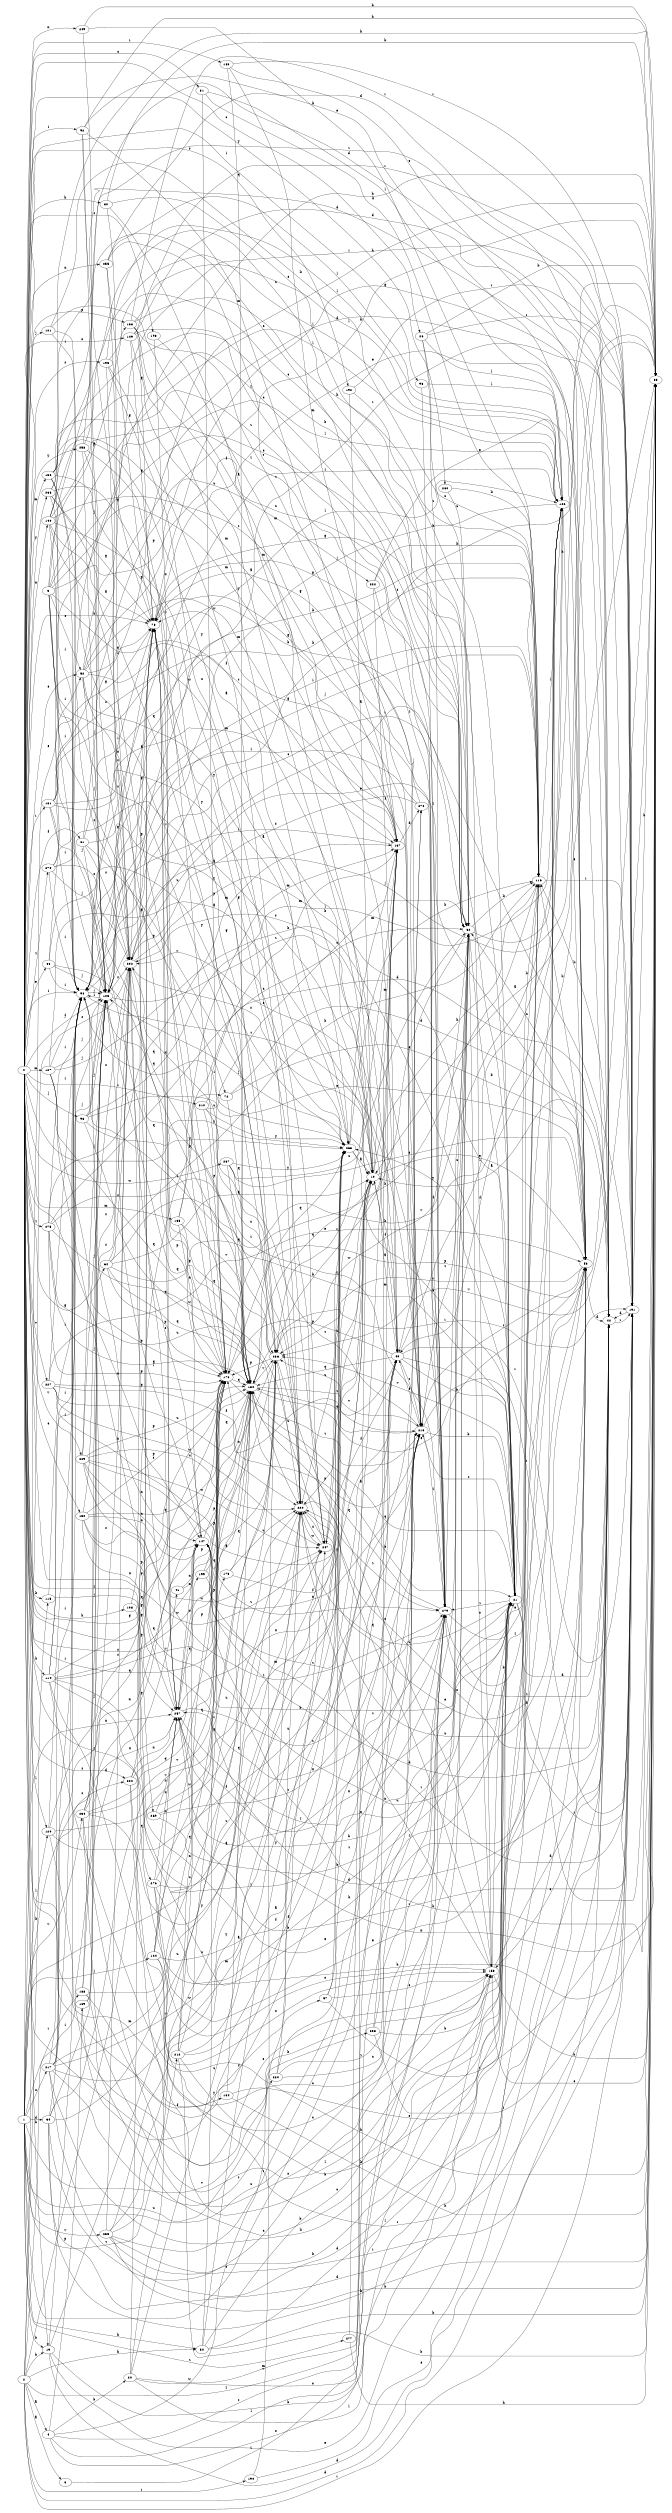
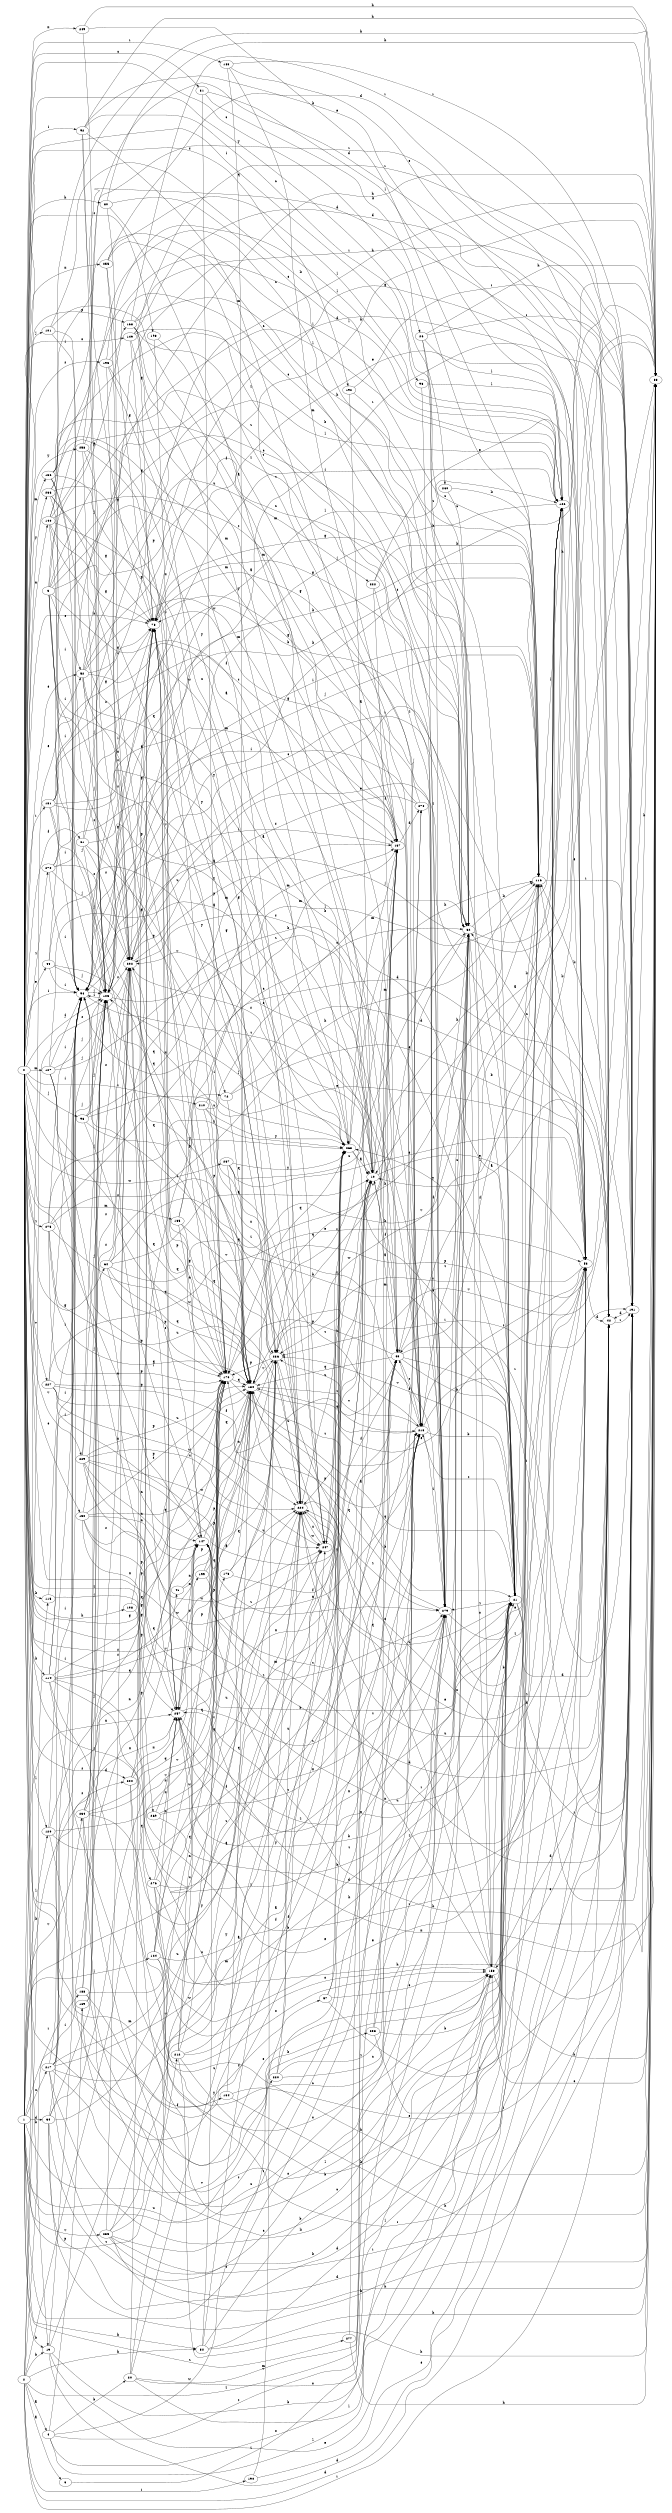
  strict digraph {
    rankdir=LR
    0
    19
    26
    31
    44
    52
    57
    61
    64
    72
    80
    92
    93
    94
    96
    101
    105
    108
    114
    115
    120
    127
    134
    135
    136
    140
    147
    149
    150
    158
    168
    173
    180
    181
    183
    192
    195
    198
    199
    200
    210
    227
    229
    237
    247
    249
    255
    258
    260
    266
    268
    269
    270
    275
    276
    73
    42
    236
    53
    21
    32
    191
    126
    279
    83
    116
    170
    137
    10
    213
    202
    82
    63
    257
    224
    1
    34
    124
    188
    212
    217
    220
    233
    234
    235
    277
    278
    2
    4
    6
    41
    190
    20
    169
    3
    222
    0 -> 19 [label=b]
    0 -> 26 [label=c]
    0 -> 31 [label=c]
    0 -> 44 [label=e]
    0 -> 52 [label=e]
    0 -> 57 [label=f]
    0 -> 61 [label=f]
    0 -> 64 [label=g]
    0 -> 72 [label=g]
    0 -> 80 [label=h]
    0 -> 92 [label=i]
    0 -> 93 [label=i]
    0 -> 94 [label=i]
    0 -> 96 [label=j]
    0 -> 101 [label=j]
    0 -> 105 [label=j]
    0 -> 108 [label=k]
    0 -> 114 [label=k]
    0 -> 115 [label=k]
    0 -> 120 [label=l]
    0 -> 127 [label=m]
    0 -> 134 [label=m]
    0 -> 135 [label=m]
    0 -> 136 [label=m]
    0 -> 140 [label=n]
    0 -> 147 [label=n]
    0 -> 149 [label=o]
    0 -> 150 [label=o]
    0 -> 158 [label=o]
    0 -> 168 [label=p]
    0 -> 173 [label=q]
    0 -> 180 [label=q]
    0 -> 181 [label=r]
    0 -> 183 [label=r]
    0 -> 192 [label=s]
    0 -> 195 [label=s]
    0 -> 198 [label=s]
    0 -> 199 [label=s]
    0 -> 200 [label=s]
    0 -> 210 [label=t]
    0 -> 227 [label=v]
    0 -> 229 [label=v]
    0 -> 237 [label=w]
    0 -> 247 [label=w]
    0 -> 249 [label=x]
    0 -> 255 [label=x]
    0 -> 258 [label=y]
    0 -> 260 [label=y]
    0 -> 266 [label=y]
    0 -> 268 [label=y]
    0 -> 269 [label=z]
    0 -> 270 [label=z]
    0 -> 275 [label=z]
    0 -> 276 [label=z]
    0 -> 73 [label=h]
    19 -> 94 [label=i]
    19 -> 42 [label=d]
    19 -> 236 [label=v]
    19 -> 53 [label=e]
    19 -> 21 [label=b]
    26 -> 32 [label=c]
    26 -> 191 [label=r]
    26 -> 126 [label=l]
    26 -> 279 [label=z]
    26 -> 83 [label=h]
    31 -> 126 [label=l]
    31 -> 116 [label=k]
    31 -> 170 [label=p]
    44 -> 94 [label=i]
    44 -> 105 [label=j]
    44 -> 180 [label=q]
    44 -> 268 [label=y]
    44 -> 191 [label=r]
    52 -> 105 [label=j]
    52 -> 268 [label=y]
    52 -> 73 [label=g]
    52 -> 32 [label=c]
    52 -> 126 [label=l]
    52 -> 83 [label=h]
    52 -> 170 [label=p]
    52 -> 137 [label=m]
    52 -> 10 [label=a]
    57 -> 158 [label=o]
    57 -> 268 [label=y]
    57 -> 191 [label=r]
    57 -> 213 [label=t]
    61 -> 105 [label=j]
    61 -> 268 [label=y]
    61 -> 236 [label=v]
    61 -> 83 [label=h]
    61 -> 116 [label=k]
    61 -> 202 [label=s]
    64 -> 180 [label=q]
    64 -> 21 [label=b]
    64 -> 83 [label=h]
    64 -> 116 [label=k]
    64 -> 170 [label=p]
    64 -> 10 [label=a]
    64 -> 202 [label=s]
    72 -> 180 [label=q]
    72 -> 42 [label=d]
    72 -> 53 [label=e]
    80 -> 32 [label=c]
    80 -> 83 [label=h]
    80 -> 10 [label=a]
    80 -> 202 [label=s]
    92 -> 105 [label=j]
    92 -> 73 [label=g]
    92 -> 53 [label=e]
-   140 -> 32 [label=c]
+   92 -> 32 [label=c]
    92 -> 83 [label=h]
    92 -> 137 [label=m]
    93 -> 126 [label=l]
    93 -> 279 [label=z]
    94 -> 105 [label=j]
    94 -> 147 [label=n]
    94 -> 126 [label=l]
    94 -> 116 [label=k]
    94 -> 213 [label=t]
    96 -> 105 [label=j]
    96 -> 180 [label=q]
    96 -> 268 [label=y]
    96 -> 73 [label=g]
    96 -> 53 [label=e]
    96 -> 126 [label=l]
    101 -> 94 [label=i]
    101 -> 116 [label=k]
    101 -> 202 [label=s]
    101 -> 63 [label=f]
    105 -> 94 [label=i]
    105 -> 180 [label=q]
    105 -> 32 [label=c]
    105 -> 191 [label=r]
    105 -> 279 [label=z]
    105 -> 202 [label=s]
    108 -> 73 [label=g]
    108 -> 83 [label=h]
    114 -> 94 [label=i]
    114 -> 105 [label=j]
    114 -> 158 [label=o]
    114 -> 180 [label=q]
    114 -> 236 [label=v]
    114 -> 21 [label=b]
    114 -> 279 [label=z]
    114 -> 83 [label=h]
    114 -> 170 [label=p]
    115 -> 94 [label=i]
    115 -> 53 [label=e]
    120 -> 94 [label=i]
    120 -> 247 [label=w]
    120 -> 21 [label=b]
    120 -> 170 [label=p]
    120 -> 63 [label=f]
    127 -> 94 [label=i]
    127 -> 105 [label=j]
    127 -> 180 [label=q]
    127 -> 21 [label=b]
    127 -> 170 [label=p]
    127 -> 10 [label=a]
    127 -> 257 [label=x]
    134 -> 180 [label=q]
    134 -> 53 [label=e]
    134 -> 83 [label=h]
    135 -> 147 [label=n]
    135 -> 180 [label=q]
    135 -> 42 [label=d]
    135 -> 236 [label=v]
    135 -> 137 [label=m]
    136 -> 94 [label=i]
    136 -> 105 [label=j]
    136 -> 268 [label=y]
    136 -> 32 [label=c]
    136 -> 279 [label=z]
    136 -> 170 [label=p]
    136 -> 137 [label=m]
    136 -> 257 [label=x]
    140 -> 94 [label=i]
    140 -> 247 [label=w]
    140 -> 73 [label=g]
    140 -> 42 [label=d]
    140 -> 126 [label=l]
    140 -> 279 [label=z]
    140 -> 170 [label=p]
    140 -> 213 [label=t]
    147 -> 105 [label=j]
    147 -> 42 [label=d]
    147 -> 191 [label=r]
    147 -> 83 [label=h]
    147 -> 170 [label=p]
    147 -> 202 [label=s]
    147 -> 257 [label=x]
    149 -> 73 [label=g]
    149 -> 42 [label=d]
    149 -> 21 [label=b]
    149 -> 191 [label=r]
    149 -> 10 [label=a]
    150 -> 105 [label=j]
    150 -> 147 [label=n]
    150 -> 180 [label=q]
    150 -> 247 [label=w]
    150 -> 42 [label=d]
    150 -> 170 [label=p]
    150 -> 257 [label=x]
    158 -> 180 [label=q]
    158 -> 73 [label=g]
    158 -> 42 [label=d]
    158 -> 21 [label=b]
    158 -> 83 [label=h]
    158 -> 224 [label=u]
    168 -> 268 [label=y]
    168 -> 73 [label=g]
    168 -> 191 [label=r]
    168 -> 126 [label=l]
    168 -> 116 [label=k]
    168 -> 137 [label=m]
    168 -> 213 [label=t]
    173 -> 180 [label=q]
    173 -> 63 [label=f]
    173 -> 224 [label=u]
    180 -> 236 [label=v]
    180 -> 53 [label=e]
    180 -> 21 [label=b]
    180 -> 191 [label=r]
    180 -> 213 [label=t]
    181 -> 94 [label=i]
    181 -> 180 [label=q]
    181 -> 268 [label=y]
    181 -> 73 [label=g]
    181 -> 42 [label=d]
    181 -> 137 [label=m]
    181 -> 213 [label=t]
    183 -> 180 [label=q]
    183 -> 53 [label=e]
    183 -> 191 [label=r]
    183 -> 137 [label=m]
    192 -> 21 [label=b]
    192 -> 191 [label=r]
    192 -> 10 [label=a]
    195 -> 247 [label=w]
    195 -> 32 [label=c]
    195 -> 126 [label=l]
    195 -> 202 [label=s]
    195 -> 224 [label=u]
    198 -> 137 [label=m]
    198 -> 257 [label=x]
    199 -> 180 [label=q]
    199 -> 170 [label=p]
    199 -> 213 [label=t]
    200 -> 158 [label=o]
    200 -> 180 [label=q]
    200 -> 73 [label=g]
    200 -> 21 [label=b]
    200 -> 257 [label=x]
    210 -> 268 [label=y]
    210 -> 32 [label=c]
    210 -> 170 [label=p]
    210 -> 137 [label=m]
    210 -> 224 [label=u]
    227 -> 94 [label=i]
    227 -> 247 [label=w]
    227 -> 53 [label=e]
    227 -> 279 [label=z]
    227 -> 170 [label=p]
    227 -> 63 [label=f]
    227 -> 224 [label=u]
    229 -> 105 [label=j]
    229 -> 147 [label=n]
    229 -> 247 [label=w]
    229 -> 21 [label=b]
    229 -> 279 [label=z]
    229 -> 170 [label=p]
    229 -> 10 [label=a]
    229 -> 202 [label=s]
    229 -> 224 [label=u]
    237 -> 180 [label=q]
    237 -> 268 [label=y]
    237 -> 53 [label=e]
    237 -> 32 [label=c]
    237 -> 213 [label=t]
    247 -> 268 [label=y]
    247 -> 73 [label=g]
    247 -> 63 [label=f]
    247 -> 224 [label=u]
    249 -> 105 [label=j]
    249 -> 83 [label=h]
    249 -> 116 [label=k]
    255 -> 73 [label=g]
    255 -> 42 [label=d]
    255 -> 126 [label=l]
    255 -> 213 [label=t]
    255 -> 202 [label=s]
    258 -> 105 [label=j]
    258 -> 42 [label=d]
    258 -> 32 [label=c]
    258 -> 170 [label=p]
    258 -> 202 [label=s]
    260 -> 32 [label=c]
    260 -> 116 [label=k]
    266 -> 94 [label=i]
    266 -> 180 [label=q]
    266 -> 73 [label=g]
    266 -> 236 [label=v]
    266 -> 279 [label=z]
    266 -> 83 [label=h]
    268 -> 94 [label=i]
    268 -> 180 [label=q]
    268 -> 21 [label=b]
    268 -> 116 [label=k]
    268 -> 137 [label=m]
    268 -> 10 [label=a]
    268 -> 224 [label=u]
    269 -> 21 [label=b]
    269 -> 137 [label=m]
    269 -> 213 [label=t]
    269 -> 257 [label=x]
    270 -> 94 [label=i]
    270 -> 180 [label=q]
    270 -> 21 [label=b]
    270 -> 83 [label=h]
    270 -> 10 [label=a]
    270 -> 202 [label=s]
    275 -> 94 [label=i]
    275 -> 180 [label=q]
    275 -> 247 [label=w]
    275 -> 32 [label=c]
    275 -> 279 [label=z]
    275 -> 170 [label=p]
    275 -> 137 [label=m]
    275 -> 224 [label=u]
    276 -> 158 [label=o]
    276 -> 236 [label=v]
    276 -> 53 [label=e]
    276 -> 279 [label=z]
    276 -> 116 [label=k]
    276 -> 257 [label=x]
    73 -> 94 [label=i]
    73 -> 53 [label=e]
    73 -> 170 [label=p]
    73 -> 10 [label=a]
    73 -> 257 [label=x]
    42 -> 158 [label=o]
    42 -> 73 [label=g]
    42 -> 191 [label=r]
    42 -> 279 [label=z]
    42 -> 116 [label=k]
    42 -> 10 [label=a]
    42 -> 224 [label=u]
    236 -> 94 [label=i]
    236 -> 105 [label=j]
    236 -> 147 [label=n]
    236 -> 158 [label=o]
    236 -> 170 [label=p]
    236 -> 224 [label=u]
    53 -> 42 [label=d]
    53 -> 236 [label=v]
    53 -> 32 [label=c]
    53 -> 279 [label=z]
    53 -> 116 [label=k]
    53 -> 213 [label=t]
    53 -> 224 [label=u]
    21 -> 180 [label=q]
    21 -> 268 [label=y]
    21 -> 42 [label=d]
    21 -> 236 [label=v]
    21 -> 191 [label=r]
    21 -> 279 [label=z]
    21 -> 116 [label=k]
    21 -> 213 [label=t]
    21 -> 257 [label=x]
    21 -> 224 [label=u]
    32 -> 158 [label=o]
    32 -> 73 [label=g]
    32 -> 236 [label=v]
    32 -> 21 [label=b]
    32 -> 83 [label=h]
    32 -> 116 [label=k]
    32 -> 213 [label=t]
    32 -> 63 [label=f]
    191 -> 42 [label=d]
    191 -> 83 [label=h]
    126 -> 94 [label=i]
    126 -> 105 [label=j]
    126 -> 147 [label=n]
    126 -> 236 [label=v]
    126 -> 53 [label=e]
    126 -> 63 [label=f]
    279 -> 180 [label=q]
    279 -> 73 [label=g]
    279 -> 53 [label=e]
    279 -> 32 [label=c]
    279 -> 257 [label=x]
    83 -> 105 [label=j]
    83 -> 158 [label=o]
    83 -> 236 [label=v]
    83 -> 170 [label=p]
    83 -> 10 [label=a]
    83 -> 202 [label=s]
    83 -> 257 [label=x]
    116 -> 94 [label=i]
    116 -> 105 [label=j]
    116 -> 191 [label=r]
    116 -> 126 [label=l]
    116 -> 257 [label=x]
    170 -> 180 [label=q]
    170 -> 73 [label=g]
    170 -> 116 [label=k]
    170 -> 213 [label=t]
    137 -> 94 [label=i]
    137 -> 236 [label=v]
    137 -> 278 [label=d]
    10 -> 105 [label=j]
    10 -> 180 [label=q]
    10 -> 247 [label=w]
    10 -> 53 [label=e]
    10 -> 116 [label=k]
    10 -> 137 [label=m]
    10 -> 202 [label=s]
    10 -> 63 [label=f]
    10 -> 257 [label=x]
    10 -> 224 [label=u]
    213 -> 147 [label=n]
    213 -> 180 [label=q]
    213 -> 73 [label=g]
    213 -> 236 [label=v]
    213 -> 21 [label=b]
    213 -> 191 [label=r]
    213 -> 279 [label=z]
    213 -> 170 [label=p]
    213 -> 202 [label=s]
    213 -> 63 [label=f]
    202 -> 73 [label=g]
    202 -> 53 [label=e]
    202 -> 21 [label=b]
    202 -> 191 [label=r]
    202 -> 170 [label=p]
    202 -> 224 [label=u]
    82 -> 268 [label=y]
    82 -> 32 [label=c]
    82 -> 126 [label=l]
    82 -> 83 [label=h]
    82 -> 170 [label=p]
    63 -> 180 [label=q]
    63 -> 21 [label=b]
    63 -> 191 [label=r]
    63 -> 126 [label=l]
    63 -> 83 [label=h]
    63 -> 170 [label=p]
    63 -> 10 [label=a]
    63 -> 213 [label=t]
    63 -> 202 [label=s]
    257 -> 147 [label=n]
    257 -> 180 [label=q]
    257 -> 21 [label=b]
    257 -> 191 [label=r]
    257 -> 279 [label=z]
    257 -> 202 [label=s]
    224 -> 247 [label=w]
    224 -> 73 [label=g]
    224 -> 53 [label=e]
    224 -> 279 [label=z]
    1 -> 19 [label=b]
    1 -> 120 [label=l]
    1 -> 200 [label=s]
    1 -> 32 [label=c]
    1 -> 213 [label=t]
    1 -> 202 [label=s]
    1 -> 82 [label=h]
    1 -> 257 [label=x]
    1 -> 34 [label=d]
    1 -> 124 [label=l]
    1 -> 188 [label=r]
    1 -> 212 [label=t]
    1 -> 217 [label=u]
    1 -> 220 [label=u]
    1 -> 233 [label=v]
    1 -> 234 [label=v]
    1 -> 235 [label=v]
    1 -> 277 [label=z]
    1 -> 278 [label=z]
    34 -> 94 [label=i]
    34 -> 42 [label=d]
    34 -> 236 [label=v]
    34 -> 32 [label=c]
    34 -> 83 [label=h]
    34 -> 170 [label=p]
    34 -> 224 [label=u]
    124 -> 180 [label=q]
    124 -> 32 [label=c]
    124 -> 191 [label=r]
    124 -> 63 [label=f]
    124 -> 257 [label=x]
    124 -> 224 [label=u]
    188 -> 105 [label=j]
    188 -> 21 [label=b]
    188 -> 202 [label=s]
    188 -> 63 [label=f]
    188 -> 224 [label=u]
    212 -> 147 [label=n]
    212 -> 180 [label=q]
    212 -> 83 [label=h]
    212 -> 116 [label=k]
    212 -> 170 [label=p]
    212 -> 10 [label=a]
    212 -> 63 [label=f]
    217 -> 94 [label=i]
    217 -> 105 [label=j]
    217 -> 147 [label=n]
    217 -> 247 [label=w]
    217 -> 268 [label=y]
    217 -> 42 [label=d]
    217 -> 116 [label=k]
    217 -> 170 [label=p]
    217 -> 137 [label=m]
    217 -> 213 [label=t]
    220 -> 32 [label=c]
    220 -> 279 [label=z]
    220 -> 213 [label=t]
    220 -> 224 [label=u]
    233 -> 21 [label=b]
    233 -> 191 [label=r]
    233 -> 279 [label=z]
    233 -> 137 [label=m]
    234 -> 105 [label=j]
    234 -> 158 [label=o]
    234 -> 180 [label=q]
    234 -> 236 [label=v]
    234 -> 126 [label=l]
    234 -> 10 [label=a]
    234 -> 202 [label=s]
    234 -> 257 [label=x]
    235 -> 268 [label=y]
    235 -> 21 [label=b]
    235 -> 191 [label=r]
    235 -> 83 [label=h]
    235 -> 10 [label=a]
    235 -> 213 [label=t]
    235 -> 202 [label=s]
    235 -> 224 [label=u]
    277 -> 83 [label=h]
    277 -> 10 [label=a]
    278 -> 94 [label=i]
    278 -> 73 [label=g]
    278 -> 202 [label=s]
    2 -> 19 [label=b]
    2 -> 52 [label=e]
    2 -> 115 [label=k]
    2 -> 180 [label=q]
    2 -> 42 [label=d]
    2 -> 191 [label=r]
    2 -> 82 [label=h]
    2 -> 278 [label=z]
    2 -> 4 [label=a]
    2 -> 6 [label=a]
    2 -> 41 [label=d]
    2 -> 190 [label=r]
    4 -> 158 [label=o]
    4 -> 247 [label=w]
-   4 -> 279 [label=l]
+   4 -> 126 [label=l]
    4 -> 213 [label=t]
    4 -> 20 [label=b]
    4 -> 169 [label=p]
    6 -> 279 [label=z]
    41 -> 147 [label=n]
    41 -> 170 [label=p]
    190 -> 236 [label=v]
    190 -> 53 [label=e]
    20 -> 158 [label=o]
    20 -> 180 [label=q]
    20 -> 73 [label=g]
    20 -> 126 [label=l]
    20 -> 137 [label=m]
    20 -> 224 [label=u]
    169 -> 105 [label=j]
    169 -> 268 [label=y]
    169 -> 202 [label=s]
    3 -> 52 [label=e]
    3 -> 72 [label=g]
    3 -> 105 [label=j]
    3 -> 168 [label=p]
    3 -> 236 [label=v]
    3 -> 32 [label=c]
    3 -> 191 [label=r]
    3 -> 126 [label=l]
    3 -> 137 [label=m]
    3 -> 63 [label=f]
    3 -> 224 [label=u]
    3 -> 222 [label=u]
    222 -> 53 [label=e]
    222 -> 279 [label=z]
    222 -> 116 [label=k]
    222 -> 63 [label=f]
  }
